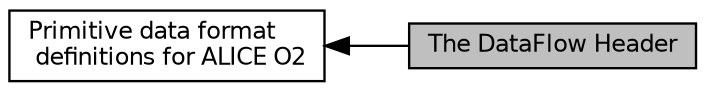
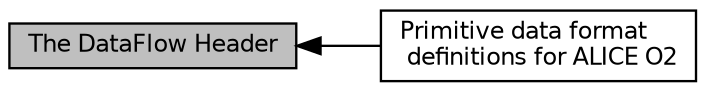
  digraph {
    rankdir=LR
    node [color=black fontname=Helvetica fontsize=10 shape=record]
    n1 [height=0.2 label="Primitive data format\l definitions for ALICE O2" width=0.4]
    n2 [fillcolor=grey75 fontcolor=black height=0.2 label="The DataFlow Header" style=filled width=0.4]
-   n1 -> n2 [dir=back fontname=Helvetica fontsize=10 labelfontname=Helvetica labelfontsize=10 shape=plaintext style=solid]
+   n2 -> n1 [dir=back fontname=Helvetica fontsize=10 labelfontname=Helvetica labelfontsize=10 shape=plaintext style=solid]
  }
